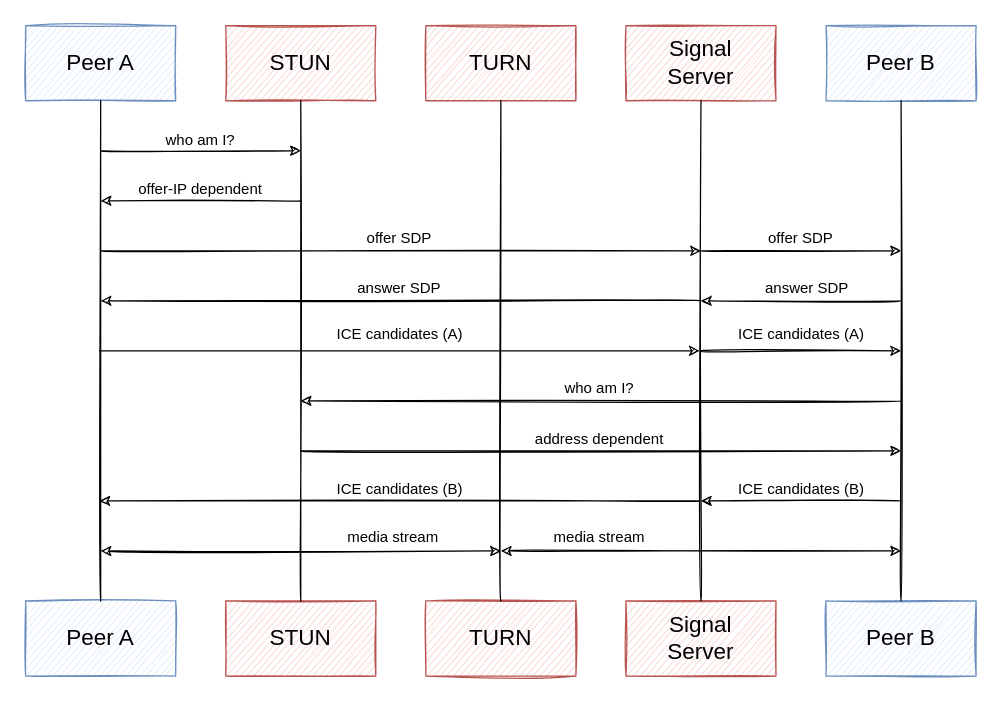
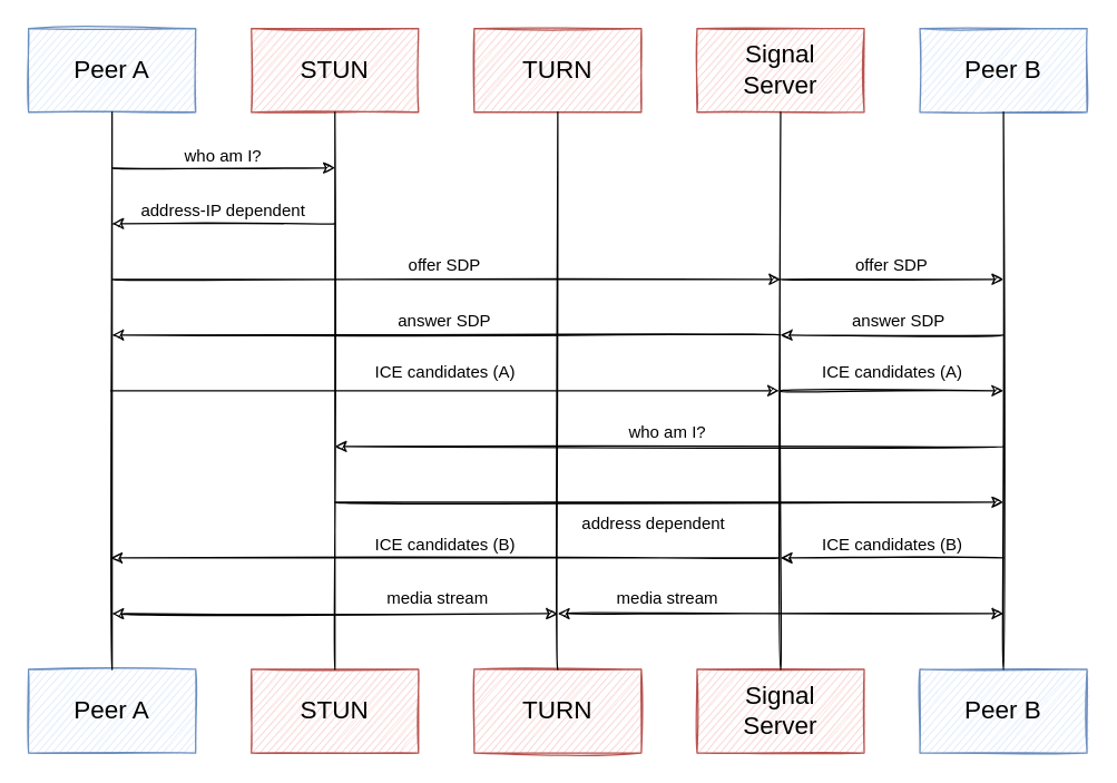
  <mxCell id="0" />
  <mxCell id="1" parent="0" />
  <mxCell id="2" value="&lt;font style=&quot;font-size: 18px&quot;&gt;Peer A&lt;/font&gt;" style="rounded=0;whiteSpace=wrap;html=1;sketch=1;fillColor=#dae8fc;strokeColor=#6c8ebf;" vertex="1" parent="1"><mxGeometry x="20" y="20" width="120" height="60" as="geometry" /></mxCell>
  <mxCell id="3" value="&lt;font style=&quot;font-size: 18px&quot;&gt;STUN&lt;/font&gt;" style="rounded=0;whiteSpace=wrap;html=1;sketch=1;fillColor=#f8cecc;strokeColor=#b85450;" vertex="1" parent="1"><mxGeometry x="180" y="20" width="120" height="60" as="geometry" /></mxCell>
  <mxCell id="4" value="&lt;font style=&quot;font-size: 18px&quot;&gt;TURN&lt;/font&gt;" style="rounded=0;whiteSpace=wrap;html=1;sketch=1;fillColor=#f8cecc;strokeColor=#b85450;" vertex="1" parent="1"><mxGeometry x="340" y="20" width="120" height="60" as="geometry" /></mxCell>
  <mxCell id="5" value="&lt;font style=&quot;font-size: 18px&quot;&gt;Signal&lt;br&gt;Server&lt;br&gt;&lt;/font&gt;" style="rounded=0;whiteSpace=wrap;html=1;sketch=1;fillColor=#f8cecc;strokeColor=#b85450;" vertex="1" parent="1"><mxGeometry x="500" y="20" width="120" height="60" as="geometry" /></mxCell>
  <mxCell id="6" value="&lt;font style=&quot;font-size: 18px&quot;&gt;Peer B&lt;/font&gt;" style="rounded=0;whiteSpace=wrap;html=1;sketch=1;fillColor=#dae8fc;strokeColor=#6c8ebf;" vertex="1" parent="1"><mxGeometry x="660" y="20" width="120" height="60" as="geometry" /></mxCell>
  <mxCell id="7" value="&lt;font style=&quot;font-size: 18px&quot;&gt;Peer A&lt;/font&gt;" style="rounded=0;whiteSpace=wrap;html=1;sketch=1;fillColor=#dae8fc;strokeColor=#6c8ebf;" vertex="1" parent="1"><mxGeometry x="20" y="480" width="120" height="60" as="geometry" /></mxCell>
  <mxCell id="8" value="&lt;font style=&quot;font-size: 18px&quot;&gt;STUN&lt;/font&gt;" style="rounded=0;whiteSpace=wrap;html=1;sketch=1;fillColor=#f8cecc;strokeColor=#b85450;" vertex="1" parent="1"><mxGeometry x="180" y="480" width="120" height="60" as="geometry" /></mxCell>
  <mxCell id="9" value="&lt;font style=&quot;font-size: 18px&quot;&gt;TURN&lt;/font&gt;" style="rounded=0;whiteSpace=wrap;html=1;sketch=1;fillColor=#f8cecc;strokeColor=#b85450;" vertex="1" parent="1"><mxGeometry x="340" y="480" width="120" height="60" as="geometry" /></mxCell>
  <mxCell id="10" value="&lt;font style=&quot;font-size: 18px&quot;&gt;Signal&lt;br&gt;Server&lt;br&gt;&lt;/font&gt;" style="rounded=0;whiteSpace=wrap;html=1;sketch=1;fillColor=#f8cecc;strokeColor=#b85450;" vertex="1" parent="1"><mxGeometry x="500" y="480" width="120" height="60" as="geometry" /></mxCell>
  <mxCell id="11" value="&lt;font style=&quot;font-size: 18px&quot;&gt;Peer B&lt;/font&gt;" style="rounded=0;whiteSpace=wrap;html=1;sketch=1;fillColor=#dae8fc;strokeColor=#6c8ebf;" vertex="1" parent="1"><mxGeometry x="660" y="480" width="120" height="60" as="geometry" /></mxCell>
  <mxCell id="12" value="" style="endArrow=none;html=1;rounded=1;sketch=1;fontSize=18;curved=1;entryX=0.5;entryY=1;entryDx=0;entryDy=0;exitX=0.5;exitY=0;exitDx=0;exitDy=0;" edge="1" parent="1" source="7" target="2"><mxGeometry width="50" height="50" relative="1" as="geometry"><mxPoint x="450" y="350" as="sourcePoint" /><mxPoint x="500" y="300" as="targetPoint" /></mxGeometry></mxCell>
  <mxCell id="13" value="" style="endArrow=none;html=1;rounded=1;sketch=1;fontSize=18;curved=1;entryX=0.5;entryY=1;entryDx=0;entryDy=0;exitX=0.5;exitY=0;exitDx=0;exitDy=0;" edge="1" parent="1" source="8" target="3"><mxGeometry width="50" height="50" relative="1" as="geometry"><mxPoint x="90" y="450" as="sourcePoint" /><mxPoint x="90" y="70" as="targetPoint" /></mxGeometry></mxCell>
  <mxCell id="14" value="" style="endArrow=none;html=1;rounded=1;sketch=1;fontSize=18;curved=1;entryX=0.5;entryY=1;entryDx=0;entryDy=0;exitX=0.5;exitY=0;exitDx=0;exitDy=0;" edge="1" parent="1" source="9" target="4"><mxGeometry width="50" height="50" relative="1" as="geometry"><mxPoint x="250" y="450" as="sourcePoint" /><mxPoint x="250" y="70" as="targetPoint" /></mxGeometry></mxCell>
  <mxCell id="15" value="" style="endArrow=none;html=1;rounded=1;sketch=1;fontSize=18;curved=1;entryX=0.5;entryY=1;entryDx=0;entryDy=0;exitX=0.5;exitY=0;exitDx=0;exitDy=0;" edge="1" parent="1" source="10" target="5"><mxGeometry width="50" height="50" relative="1" as="geometry"><mxPoint x="410" y="450" as="sourcePoint" /><mxPoint x="410" y="70" as="targetPoint" /></mxGeometry></mxCell>
  <mxCell id="16" value="" style="endArrow=none;html=1;rounded=1;sketch=1;fontSize=18;curved=1;entryX=0.5;entryY=1;entryDx=0;entryDy=0;exitX=0.5;exitY=0;exitDx=0;exitDy=0;" edge="1" parent="1" source="11" target="6"><mxGeometry width="50" height="50" relative="1" as="geometry"><mxPoint x="570" y="450" as="sourcePoint" /><mxPoint x="570" y="70" as="targetPoint" /></mxGeometry></mxCell>
  <mxCell id="17" value="" style="endArrow=classic;html=1;rounded=1;sketch=1;fontSize=18;curved=1;" edge="1" parent="1"><mxGeometry width="50" height="50" relative="1" as="geometry"><mxPoint x="80" y="120" as="sourcePoint" /><mxPoint x="240" y="120" as="targetPoint" /></mxGeometry></mxCell>
  <mxCell id="18" value="&lt;font style=&quot;font-size: 12px&quot;&gt;who am I?&lt;/font&gt;" style="text;html=1;strokeColor=none;fillColor=none;align=center;verticalAlign=middle;whiteSpace=wrap;rounded=0;sketch=1;fontSize=18;" vertex="1" parent="1"><mxGeometry x="130" y="95" width="60" height="30" as="geometry" /></mxCell>
  <mxCell id="19" value="" style="endArrow=classic;html=1;rounded=1;sketch=1;fontSize=18;curved=1;" edge="1" parent="1"><mxGeometry width="50" height="50" relative="1" as="geometry"><mxPoint x="240" y="160" as="sourcePoint" /><mxPoint x="80" y="160" as="targetPoint" /></mxGeometry></mxCell>
  <mxCell id="20" value="" style="endArrow=classic;html=1;rounded=1;sketch=1;fontSize=18;curved=1;" edge="1" parent="1"><mxGeometry width="50" height="50" relative="1" as="geometry"><mxPoint x="80" y="200" as="sourcePoint" /><mxPoint x="560" y="200" as="targetPoint" /></mxGeometry></mxCell>
  <mxCell id="21" value="" style="endArrow=classic;html=1;rounded=1;sketch=1;fontSize=18;curved=1;" edge="1" parent="1"><mxGeometry width="50" height="50" relative="1" as="geometry"><mxPoint x="560" y="200" as="sourcePoint" /><mxPoint x="720" y="200" as="targetPoint" /></mxGeometry></mxCell>
  <mxCell id="22" value="&lt;font style=&quot;font-size: 12px&quot;&gt;offer SDP&lt;/font&gt;" style="text;html=1;strokeColor=none;fillColor=none;align=center;verticalAlign=middle;whiteSpace=wrap;rounded=0;sketch=1;fontSize=18;" vertex="1" parent="1"><mxGeometry x="289" y="173" width="60" height="30" as="geometry" /></mxCell>
  <mxCell id="23" value="&lt;font style=&quot;font-size: 12px&quot;&gt;offer SDP&lt;/font&gt;" style="text;html=1;strokeColor=none;fillColor=none;align=center;verticalAlign=middle;whiteSpace=wrap;rounded=0;sketch=1;fontSize=18;" vertex="1" parent="1"><mxGeometry x="610" y="173" width="60" height="30" as="geometry" /></mxCell>
  <mxCell id="24" value="" style="endArrow=classic;html=1;rounded=1;sketch=1;fontSize=18;curved=1;" edge="1" parent="1"><mxGeometry width="50" height="50" relative="1" as="geometry"><mxPoint x="720" y="240" as="sourcePoint" /><mxPoint x="560" y="240" as="targetPoint" /></mxGeometry></mxCell>
  <mxCell id="25" value="" style="endArrow=classic;html=1;rounded=1;sketch=1;fontSize=18;curved=1;" edge="1" parent="1"><mxGeometry width="50" height="50" relative="1" as="geometry"><mxPoint x="560" y="240" as="sourcePoint" /><mxPoint x="80" y="240" as="targetPoint" /></mxGeometry></mxCell>
  <mxCell id="26" value="&lt;font style=&quot;font-size: 12px&quot;&gt;answer SDP&lt;/font&gt;" style="text;html=1;strokeColor=none;fillColor=none;align=center;verticalAlign=middle;whiteSpace=wrap;rounded=0;sketch=1;fontSize=18;" vertex="1" parent="1"><mxGeometry x="610" y="213" width="70" height="30" as="geometry" /></mxCell>
  <mxCell id="27" value="&lt;font style=&quot;font-size: 12px&quot;&gt;answer SDP&lt;/font&gt;" style="text;html=1;strokeColor=none;fillColor=none;align=center;verticalAlign=middle;whiteSpace=wrap;rounded=0;sketch=1;fontSize=18;" vertex="1" parent="1"><mxGeometry x="284" y="213" width="70" height="30" as="geometry" /></mxCell>
  <mxCell id="28" value="" style="endArrow=classic;html=1;rounded=1;sketch=1;fontSize=18;curved=1;" edge="1" parent="1"><mxGeometry width="50" height="50" relative="1" as="geometry"><mxPoint x="79" y="280" as="sourcePoint" /><mxPoint x="559" y="280" as="targetPoint" /></mxGeometry></mxCell>
  <mxCell id="29" value="&lt;font style=&quot;font-size: 12px&quot;&gt;ICE candidates (A)&lt;/font&gt;" style="text;html=1;strokeColor=none;fillColor=none;align=center;verticalAlign=middle;whiteSpace=wrap;rounded=0;sketch=1;fontSize=18;" vertex="1" parent="1"><mxGeometry x="258.5" y="250" width="121" height="30" as="geometry" /></mxCell>
  <mxCell id="30" value="" style="endArrow=classic;html=1;rounded=1;sketch=1;fontSize=18;curved=1;" edge="1" parent="1"><mxGeometry width="50" height="50" relative="1" as="geometry"><mxPoint x="560" y="280" as="sourcePoint" /><mxPoint x="720" y="280" as="targetPoint" /></mxGeometry></mxCell>
  <mxCell id="31" value="&lt;font style=&quot;font-size: 12px&quot;&gt;ICE candidates (A)&lt;/font&gt;" style="text;html=1;strokeColor=none;fillColor=none;align=center;verticalAlign=middle;whiteSpace=wrap;rounded=0;sketch=1;fontSize=18;" vertex="1" parent="1"><mxGeometry x="579.5" y="250" width="121" height="30" as="geometry" /></mxCell>
  <mxCell id="32" value="" style="endArrow=classic;html=1;rounded=1;sketch=1;fontSize=18;curved=1;" edge="1" parent="1"><mxGeometry width="50" height="50" relative="1" as="geometry"><mxPoint x="559" y="400" as="sourcePoint" /><mxPoint x="79" y="400" as="targetPoint" /></mxGeometry></mxCell>
  <mxCell id="33" value="" style="endArrow=classic;html=1;rounded=1;sketch=1;fontSize=18;curved=1;" edge="1" parent="1"><mxGeometry width="50" height="50" relative="1" as="geometry"><mxPoint x="720" y="400" as="sourcePoint" /><mxPoint x="560" y="400" as="targetPoint" /></mxGeometry></mxCell>
  <mxCell id="34" value="&lt;font style=&quot;font-size: 12px&quot;&gt;ICE candidates (B)&lt;/font&gt;" style="text;html=1;strokeColor=none;fillColor=none;align=center;verticalAlign=middle;whiteSpace=wrap;rounded=0;sketch=1;fontSize=18;" vertex="1" parent="1"><mxGeometry x="579.5" y="374" width="121" height="30" as="geometry" /></mxCell>
  <mxCell id="35" value="&lt;font style=&quot;font-size: 12px&quot;&gt;ICE candidates (B)&lt;/font&gt;" style="text;html=1;strokeColor=none;fillColor=none;align=center;verticalAlign=middle;whiteSpace=wrap;rounded=0;sketch=1;fontSize=18;" vertex="1" parent="1"><mxGeometry x="258.5" y="374" width="121" height="30" as="geometry" /></mxCell>
- <mxCell id="36" value="&lt;font style=&quot;font-size: 12px&quot;&gt;offer-IP dependent&lt;/font&gt;" style="text;html=1;strokeColor=none;fillColor=none;align=center;verticalAlign=middle;whiteSpace=wrap;rounded=0;sketch=1;fontSize=18;" vertex="1" parent="1"><mxGeometry x="90" y="134" width="140" height="30" as="geometry" /></mxCell>
+ <mxCell id="36" value="&lt;font style=&quot;font-size: 12px&quot;&gt;address-IP dependent&lt;/font&gt;" style="text;html=1;strokeColor=none;fillColor=none;align=center;verticalAlign=middle;whiteSpace=wrap;rounded=0;sketch=1;fontSize=18;" vertex="1" parent="1"><mxGeometry x="90" y="134" width="140" height="30" as="geometry" /></mxCell>
  <mxCell id="37" value="" style="endArrow=classic;html=1;rounded=1;sketch=1;fontSize=18;curved=1;" edge="1" parent="1"><mxGeometry width="50" height="50" relative="1" as="geometry"><mxPoint x="720" y="320" as="sourcePoint" /><mxPoint x="240" y="320" as="targetPoint" /></mxGeometry></mxCell>
  <mxCell id="38" value="" style="endArrow=classic;html=1;rounded=1;sketch=1;fontSize=18;curved=1;" edge="1" parent="1"><mxGeometry width="50" height="50" relative="1" as="geometry"><mxPoint x="240" y="360" as="sourcePoint" /><mxPoint x="720" y="360" as="targetPoint" /></mxGeometry></mxCell>
  <mxCell id="39" value="&lt;font style=&quot;font-size: 12px&quot;&gt;who am I?&lt;/font&gt;" style="text;html=1;strokeColor=none;fillColor=none;align=center;verticalAlign=middle;whiteSpace=wrap;rounded=0;sketch=1;fontSize=18;" vertex="1" parent="1"><mxGeometry x="449" y="293" width="60" height="30" as="geometry" /></mxCell>
- <mxCell id="40" value="&lt;font style=&quot;font-size: 12px&quot;&gt;address dependent&lt;/font&gt;" style="text;html=1;strokeColor=none;fillColor=none;align=center;verticalAlign=middle;whiteSpace=wrap;rounded=0;sketch=1;fontSize=18;" vertex="1" parent="1"><mxGeometry x="409" y="334" width="140" height="30" as="geometry" /></mxCell>
+ <mxCell id="40" value="&lt;font style=&quot;font-size: 12px&quot;&gt;address dependent&lt;/font&gt;" style="text;html=1;strokeColor=none;fillColor=none;align=center;verticalAlign=middle;whiteSpace=wrap;rounded=0;sketch=1;fontSize=18;" vertex="1" parent="1"><mxGeometry x="399" y="359" width="140" height="30" as="geometry" /></mxCell>
  <mxCell id="41" value="" style="endArrow=classic;startArrow=classic;html=1;rounded=1;sketch=1;fontSize=12;curved=1;" edge="1" parent="1"><mxGeometry width="50" height="50" relative="1" as="geometry"><mxPoint x="80" y="440" as="sourcePoint" /><mxPoint x="400" y="440" as="targetPoint" /></mxGeometry></mxCell>
  <mxCell id="42" value="" style="endArrow=classic;startArrow=classic;html=1;rounded=1;sketch=1;fontSize=12;curved=1;" edge="1" parent="1"><mxGeometry width="50" height="50" relative="1" as="geometry"><mxPoint x="400" y="440" as="sourcePoint" /><mxPoint x="720" y="440" as="targetPoint" /></mxGeometry></mxCell>
  <mxCell id="43" value="media stream" style="text;html=1;strokeColor=none;fillColor=none;align=center;verticalAlign=middle;whiteSpace=wrap;rounded=0;sketch=1;fontSize=12;" vertex="1" parent="1"><mxGeometry x="270" y="414" width="88" height="30" as="geometry" /></mxCell>
  <mxCell id="44" value="media stream" style="text;html=1;strokeColor=none;fillColor=none;align=center;verticalAlign=middle;whiteSpace=wrap;rounded=0;sketch=1;fontSize=12;" vertex="1" parent="1"><mxGeometry x="435" y="414" width="88" height="30" as="geometry" /></mxCell>
